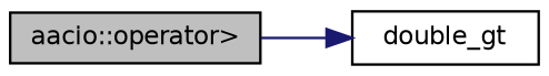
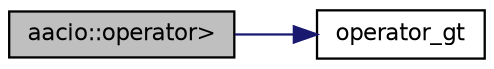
  digraph {
    rankdir=LR
    node [color=black fontname=Helvetica fontsize=10 shape=record style=filled]
    n1 [fillcolor=grey75 fontcolor=black height=0.2 label="aacio::operator\>" width=0.4]
-   n2 [fillcolor=white height=0.2 label=double_gt width=0.4]
+   n2 [fillcolor=white height=0.2 label=operator_gt width=0.4]
    n1 -> n2 [color=midnightblue fontname=Helvetica fontsize=10 labelfontname=Helvetica labelfontsize=10 style=solid]
  }
